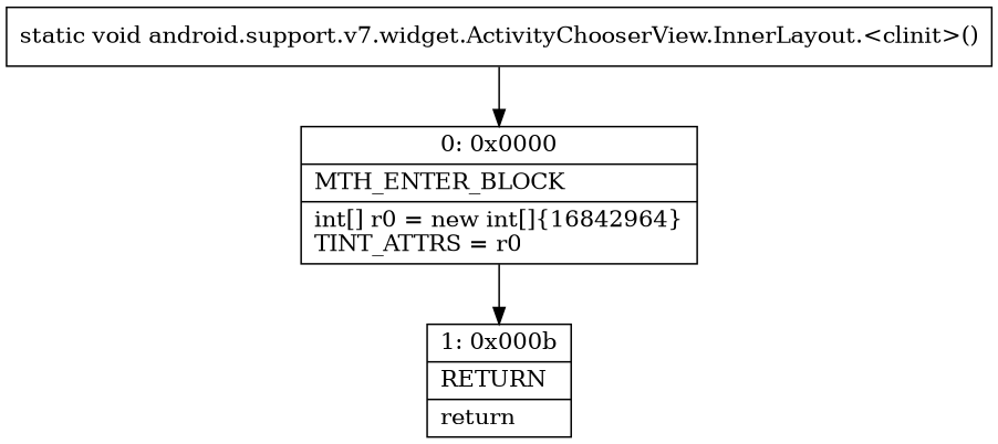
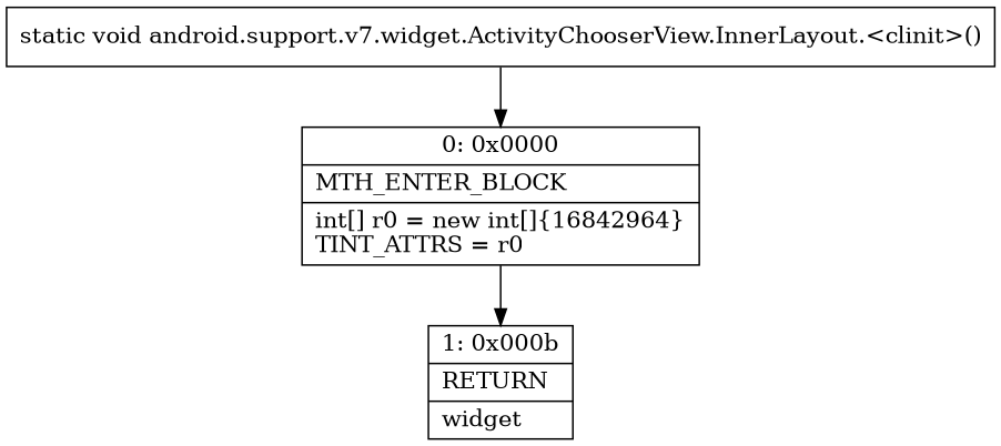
  digraph {
    node [shape=record]
    n1 [label="{0\:\ 0x0000|MTH_ENTER_BLOCK\l|int[] r0 = new int[]\{16842964\}\lTINT_ATTRS = r0\l}"]
-   n2 [label="{1\:\ 0x000b|RETURN\l|return\l}"]
+   n2 [label="{1\:\ 0x000b|RETURN\l|widget\l}"]
    n3 [label="{static void android.support.v7.widget.ActivityChooserView.InnerLayout.\<clinit\>() }"]
    n1 -> n2
    n3 -> n1
  }
